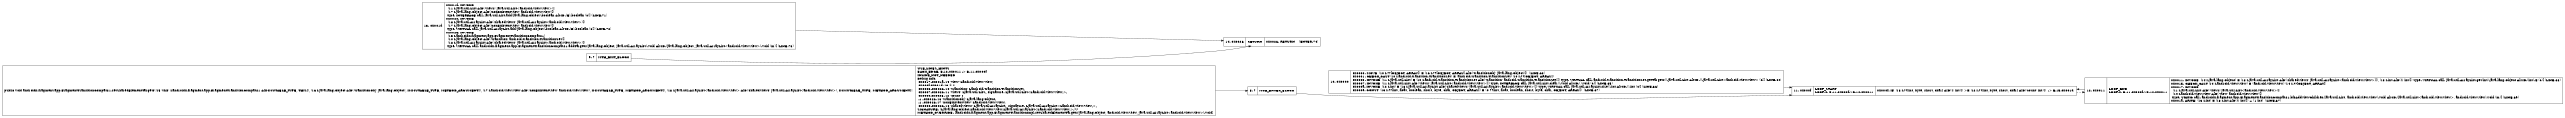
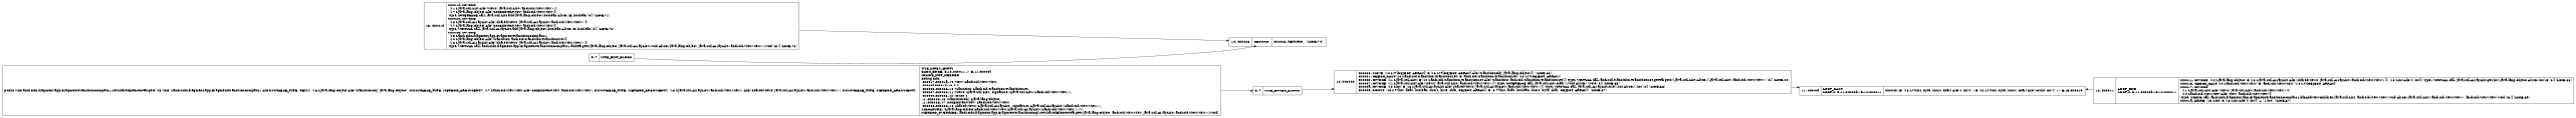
  digraph {
    rankdir=LR
    node [shape=record]
    n1 [label="{8\:\ ?|MTH_ENTER_BLOCK\l}"]
    n2 [label="{10\:\ 0x0000|0x0000: MOVE  (r0 I:??[OBJECT, ARRAY]) = (r6 I:??[OBJECT, ARRAY] A[D('transitionObj' java.lang.Object)])  (LINE:63)\l0x0001: CHECK_CAST (r0 I:android.transition.TransitionSet) = (android.transition.TransitionSet) (r0 I:??[OBJECT, ARRAY]) \l0x0003: INVOKE  (r1 I:java.util.List) = (r0 I:android.transition.TransitionSet A[D('transition' android.transition.TransitionSet)]) type: VIRTUAL call: android.transition.TransitionSet.getTargets():java.util.List A[MD:():java.util.List\<android.view.View\> (c)] (LINE:64)\l0x0007: INVOKE  (r1 I:java.util.List A[D('views' java.util.List\<android.view.View\>)]) type: INTERFACE call: java.util.List.clear():void A[MD:():void (c)] (LINE:65)\l0x000a: INVOKE  (r2 I:int) = (r8 I:java.util.ArrayList A[D('sharedViews' java.util.ArrayList\<android.view.View\>)]) type: VIRTUAL call: java.util.ArrayList.size():int A[MD:():int (c)] (LINE:66)\l0x000e: CONST  (r3 I:??[int, float, boolean, short, byte, char, OBJECT, ARRAY]) = (0 ??[int, float, boolean, short, byte, char, OBJECT, ARRAY])  (LINE:67)\l}"]
-   n3 [label="{11\:\ 0x000f|LOOP_START\lLOOP:0: B:11:0x000f\-\>B:12:0x0011\l|0x000f: IF  (r3 I:??[int, byte, short, char] A[D('i' int)]) \>= (r2 I:??[int, byte, short, char] A[D('count' int)])  \-\> B:15:0x001d \l}"]
+   n3 [label="{11\:\ 0x000f|LOOP_CAST\lLOOP:0: B:11:0x000f\-\>B:12:0x0011\l|0x000f: IF  (r3 I:??[int, byte, short, char] A[D('i' int)]) \>= (r2 I:??[int, byte, short, char] A[D('count' int)])  \-\> B:15:0x001d \l}"]
    n4 [label="{12\:\ 0x0011|LOOP_END\lLOOP:0: B:11:0x000f\-\>B:12:0x0011\l|0x0011: INVOKE  (r4 I:java.lang.Object) = (r8 I:java.util.ArrayList A[D('sharedViews' java.util.ArrayList\<android.view.View\>)]), (r3 I:int A[D('i' int)]) type: VIRTUAL call: java.util.ArrayList.get(int):java.lang.Object A[MD:(int):E (c)] (LINE:68)\l0x0015: CHECK_CAST (r4 I:android.view.View) = (android.view.View) (r4 I:??[OBJECT, ARRAY]) \l0x0017: INVOKE  \l  (r1 I:java.util.List A[D('views' java.util.List\<android.view.View\>)])\l  (r4 I:android.view.View A[D('view' android.view.View)])\l type: STATIC call: androidx.fragment.app.FragmentTransitionCompat21.bfsAddViewChildren(java.util.List, android.view.View):void A[MD:(java.util.List\<android.view.View\>, android.view.View):void (m)] (LINE:69)\l0x001a: ARITH  (r3 I:int) = (r3 I:int A[D('i' int)]) + (1 int)  (LINE:67)\l}"]
    n5 [label="{13\:\ 0x001d|0x001d: INVOKE  \l  (r1 I:java.util.List A[D('views' java.util.List\<android.view.View\>)])\l  (r7 I:java.lang.Object A[D('nonExistentView' android.view.View)])\l type: INTERFACE call: java.util.List.add(java.lang.Object):boolean A[MD:(E):boolean (c)] (LINE:71)\l0x0020: INVOKE  \l  (r8 I:java.util.ArrayList A[D('sharedViews' java.util.ArrayList\<android.view.View\>)])\l  (r7 I:java.lang.Object A[D('nonExistentView' android.view.View)])\l type: VIRTUAL call: java.util.ArrayList.add(java.lang.Object):boolean A[MD:(E):boolean (c)] (LINE:72)\l0x0023: INVOKE  \l  (r5 I:androidx.fragment.app.FragmentTransitionCompat21)\l  (r0 I:java.lang.Object A[D('transition' android.transition.TransitionSet)])\l  (r8 I:java.util.ArrayList A[D('sharedViews' java.util.ArrayList\<android.view.View\>)])\l type: VIRTUAL call: androidx.fragment.app.FragmentTransitionCompat21.addTargets(java.lang.Object, java.util.ArrayList):void A[MD:(java.lang.Object, java.util.ArrayList\<android.view.View\>):void (m)] (LINE:73)\l}"]
-   n6 [label="{14\:\ 0x0026|RETURN\l|0x0026: RETURN    (ENTER:74)\l}"]
+   n6 [label="{14\:\ 0x0026|RETURN\l|0x0026: RETURN    (LINE:74)\l}"]
    n7 [label="{9\:\ ?|MTH_EXIT_BLOCK\l}"]
    n8 [label="{public void androidx.fragment.app.FragmentTransitionCompat21.setSharedElementTargets((r5 'this' I:androidx.fragment.app.FragmentTransitionCompat21 A[IMMUTABLE_TYPE, THIS]), (r6 I:java.lang.Object A[D('transitionObj' java.lang.Object), IMMUTABLE_TYPE, METHOD_ARGUMENT]), (r7 I:android.view.View A[D('nonExistentView' android.view.View), IMMUTABLE_TYPE, METHOD_ARGUMENT]), (r8 I:java.util.ArrayList\<android.view.View\> A[D('sharedViews' java.util.ArrayList\<android.view.View\>), IMMUTABLE_TYPE, METHOD_ARGUMENT]))  | USE_LINES_HINTS\lBACK_EDGE: B:12:0x0011 \-\> B:11:0x000f\lINLINE_NOT_NEEDED\lDebug Info:\l  0x0017\-0x001a: r4 'view' Landroid\/view\/View;\l  0x000f\-0x001d: r3 'i' I\l  0x0003\-0x0026: r0 'transition' Landroid\/transition\/TransitionSet;\l  0x0007\-0x0026: r1 'views' Ljava\/util\/List;, signature: Ljava\/util\/List\<Landroid\/view\/View;\>;\l  0x000e\-0x0026: r2 'count' I\l  \-1 \-0x0026: r6 'transitionObj' Ljava\/lang\/Object;\l  \-1 \-0x0026: r7 'nonExistentView' Landroid\/view\/View;\l  0x0000\-0x0026: r8 'sharedViews' Ljava\/util\/ArrayList;, signature: Ljava\/util\/ArrayList\<Landroid\/view\/View;\>;\lSIGNATURE: (Ljava\/lang\/Object;Landroid\/view\/View;Ljava\/util\/ArrayList\<Landroid\/view\/View;\>;)V\lMETHOD_OVERRIDE: [androidx.fragment.app.FragmentTransitionImpl.setSharedElementTargets(java.lang.Object, android.view.View, java.util.ArrayList\<android.view.View\>):void]\l}"]
-   n1 -> n3
+   n1 -> n2
    n2 -> n3
-   n3 -> n4 [style=dashed]
    n4 -> n3
    n5 -> n6
    n7 -> n6
    n8 -> n1
  }
